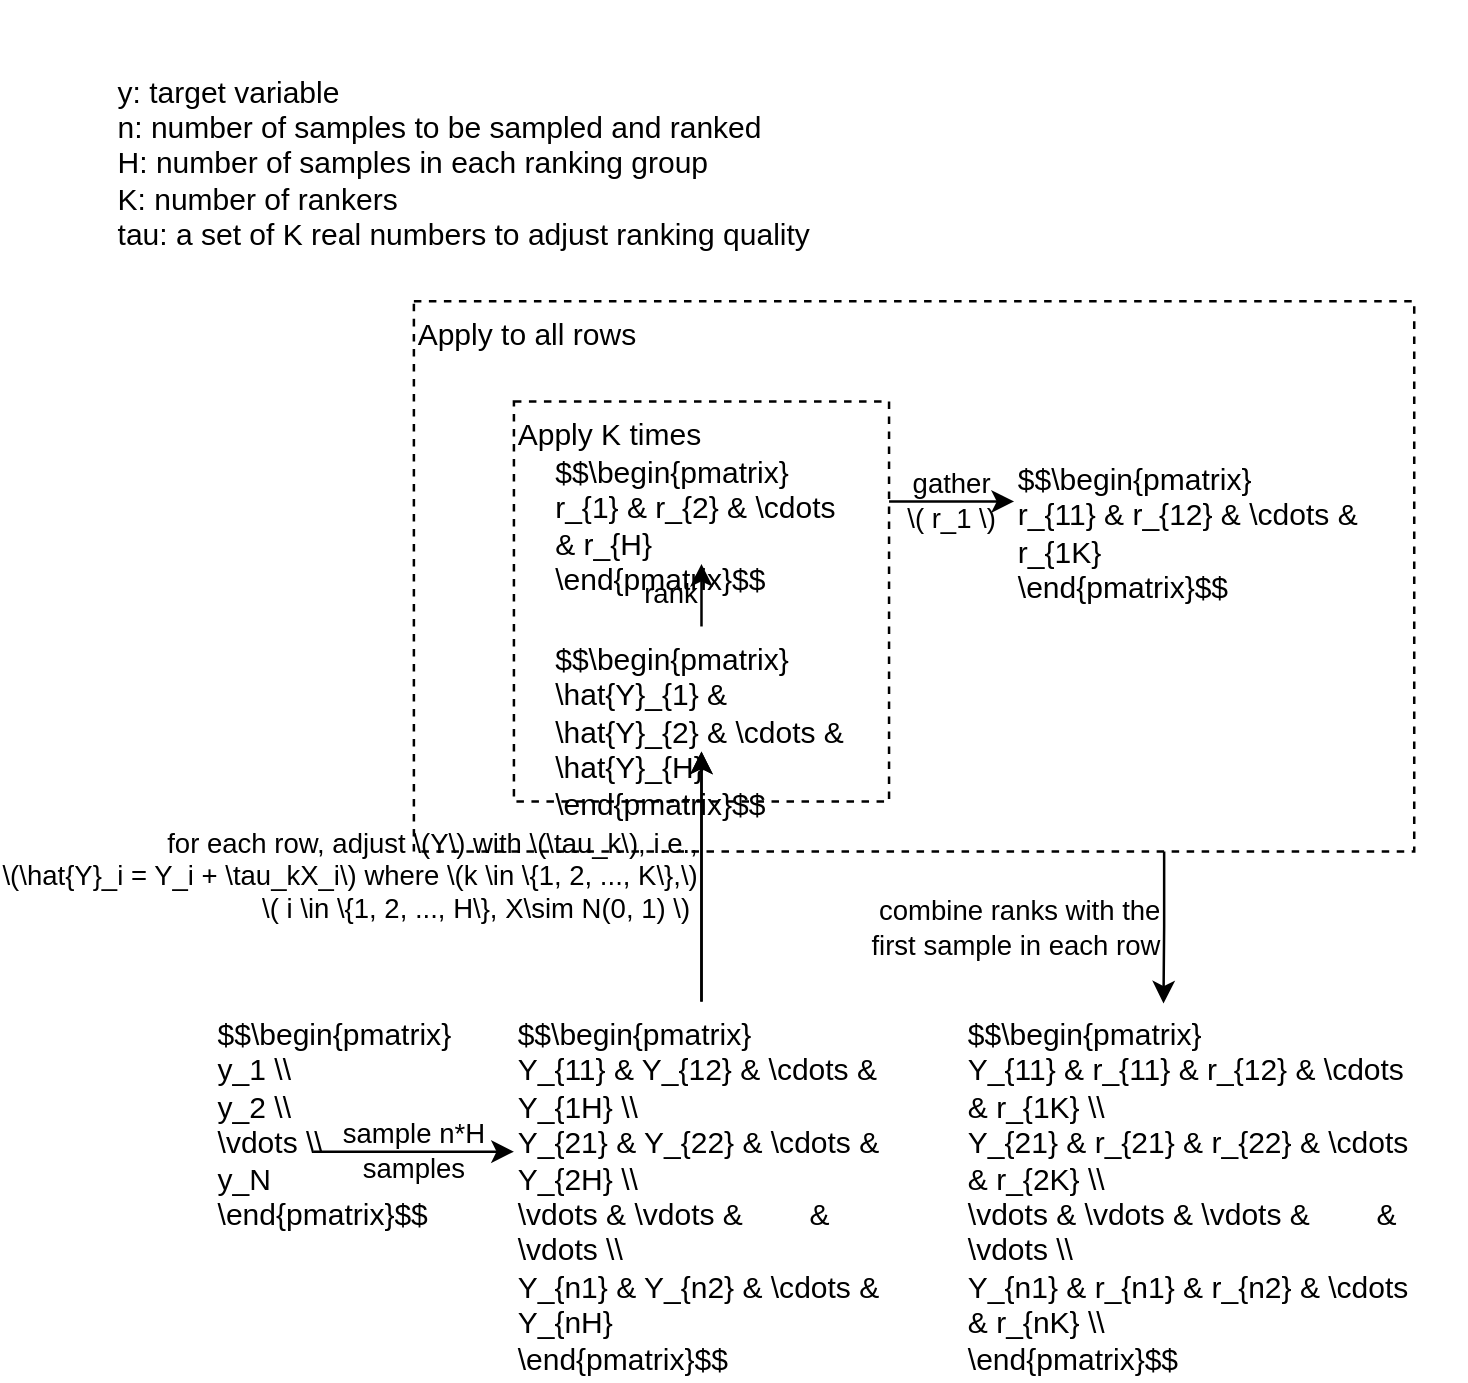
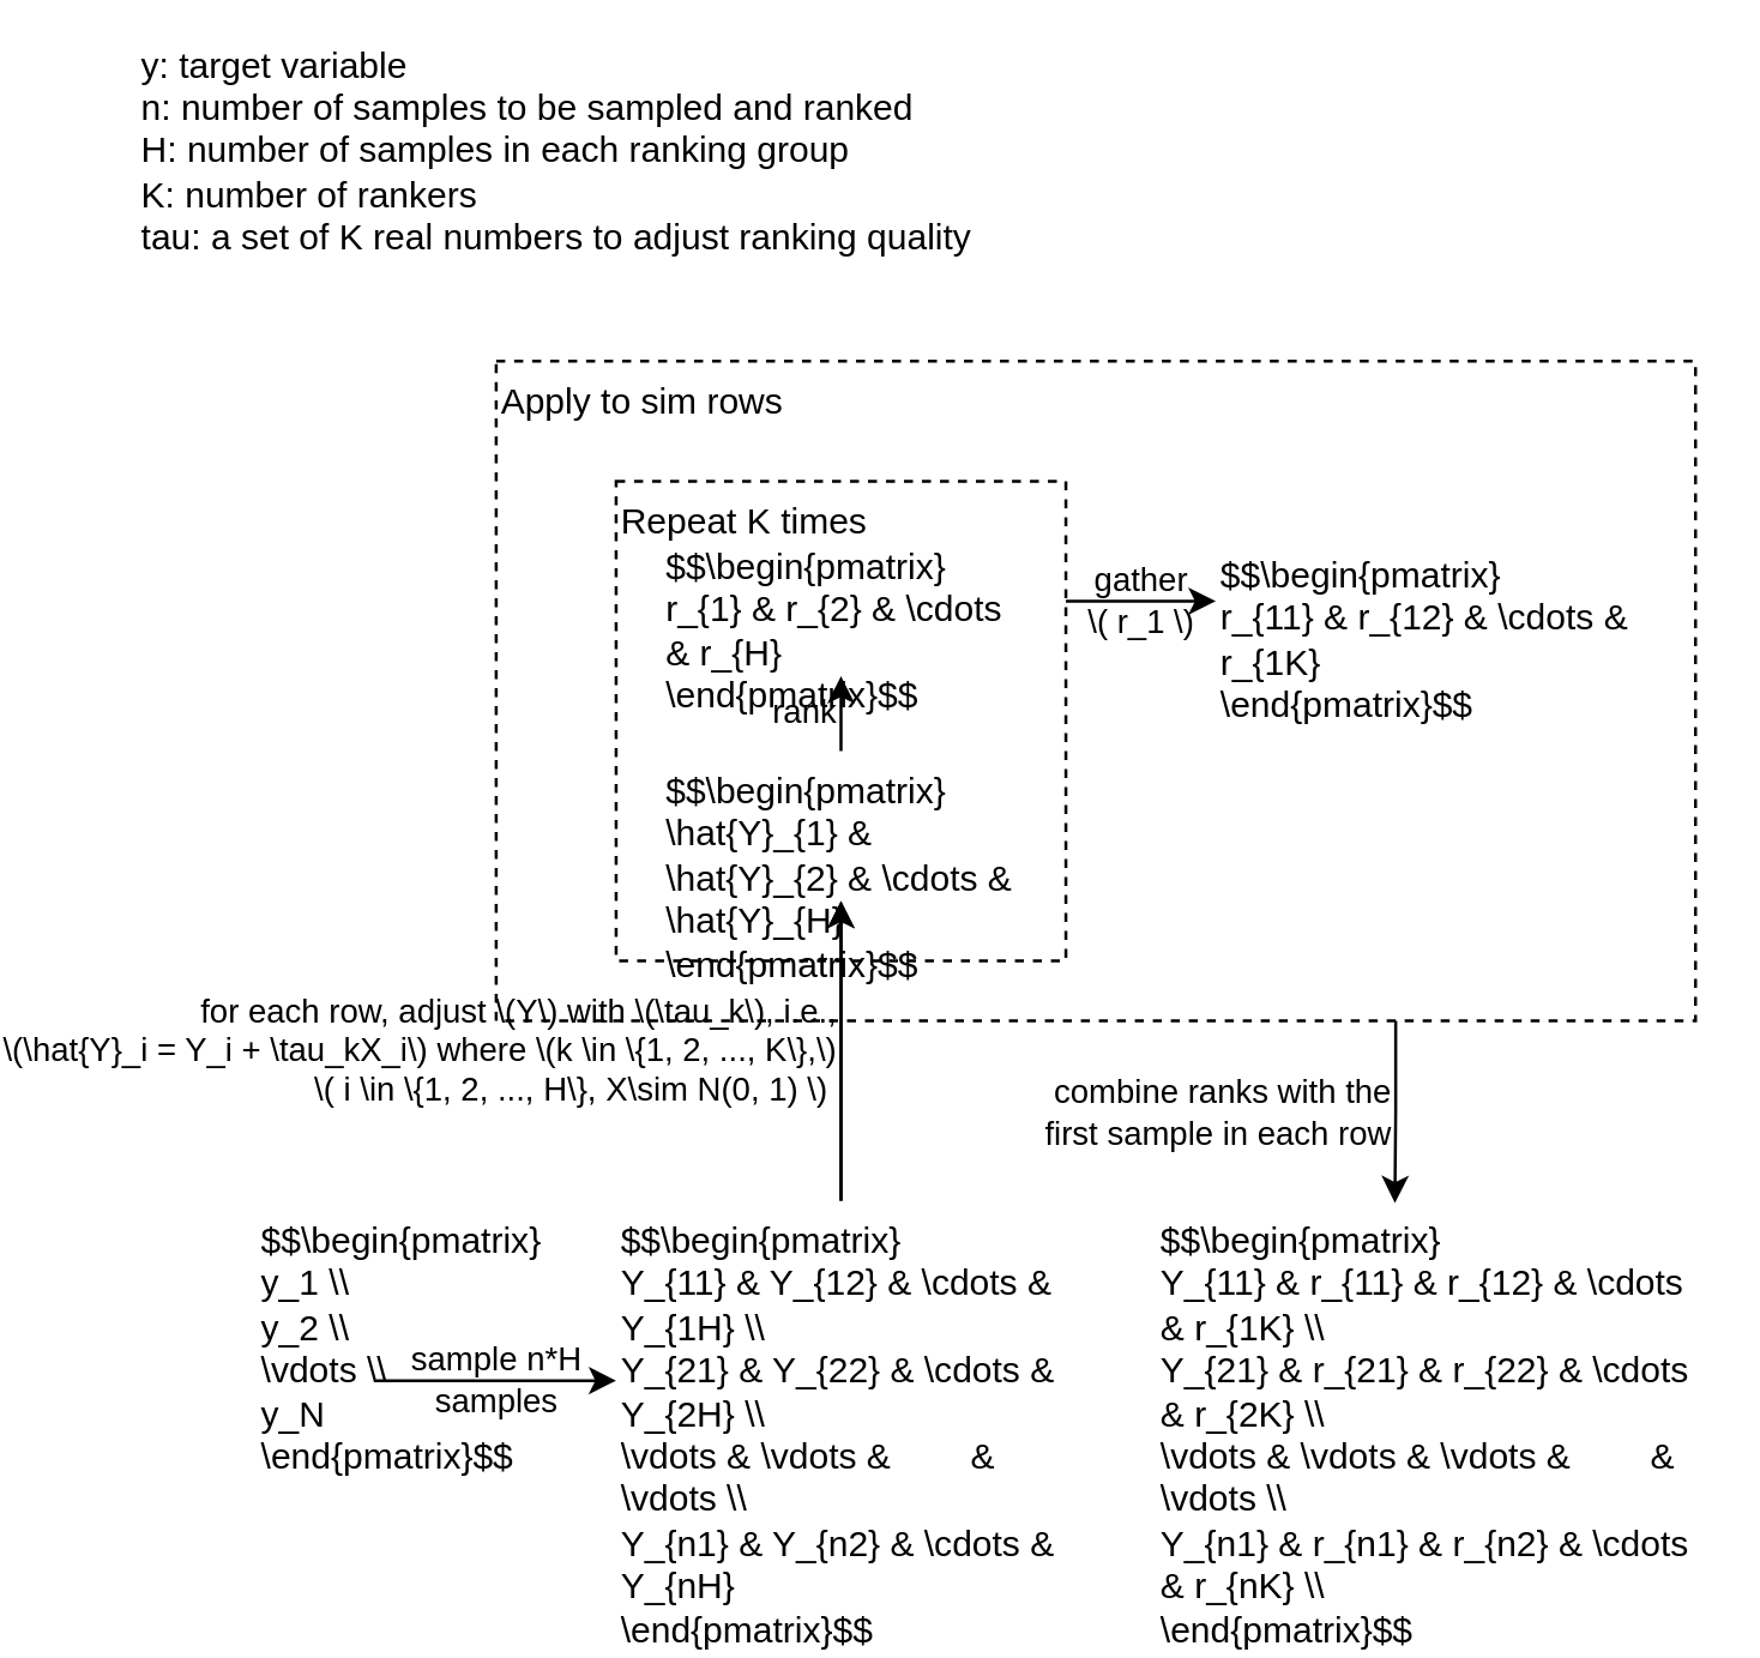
  <mxCell id="0" />
  <mxCell id="1" parent="0" />
- <mxCell id="2" value="Apply to all rows" style="rounded=0;whiteSpace=wrap;html=1;fillColor=none;align=left;verticalAlign=top;strokeWidth=1;dashed=1;" vertex="1" parent="1"><mxGeometry x="140" y="120" width="400" height="220" as="geometry" /></mxCell>
+ <mxCell id="2" value="Apply to sim rows" style="rounded=0;whiteSpace=wrap;html=1;fillColor=none;align=left;verticalAlign=top;strokeWidth=1;dashed=1;" vertex="1" parent="1"><mxGeometry x="140" y="120" width="400" height="220" as="geometry" /></mxCell>
  <mxCell id="3" value="gather&lt;div&gt;\( r_1 \)&lt;/div&gt;" style="edgeStyle=orthogonalEdgeStyle;rounded=0;orthogonalLoop=1;jettySize=auto;html=1;exitX=1;exitY=0.25;exitDx=0;exitDy=0;entryX=0;entryY=0.5;entryDx=0;entryDy=0;labelBackgroundColor=none;" edge="1" parent="1" source="4" target="14"><mxGeometry relative="1" as="geometry" /></mxCell>
- <mxCell id="4" value="Apply K times" style="rounded=0;whiteSpace=wrap;html=1;fillColor=none;align=left;verticalAlign=top;strokeWidth=1;dashed=1;" vertex="1" parent="1"><mxGeometry x="180" y="160" width="150" height="160" as="geometry" /></mxCell>
- <mxCell id="5" value="y: target variable&lt;div&gt;n: number of samples to be sampled and ranked&lt;/div&gt;&lt;div&gt;H: number of samples in each ranking group&lt;/div&gt;&lt;div&gt;K: number of rankers&lt;/div&gt;&lt;div&gt;tau: a set of K real numbers to adjust ranking quality&lt;/div&gt;" style="text;html=1;align=left;verticalAlign=middle;resizable=0;points=[];autosize=1;strokeColor=none;fillColor=none;" parent="1" vertex="1"><mxGeometry width="300" height="90" as="geometry" x="20" y="20" /></mxCell>
+ <mxCell id="4" value="Repeat K times" style="rounded=0;whiteSpace=wrap;html=1;fillColor=none;align=left;verticalAlign=top;strokeWidth=1;dashed=1;" vertex="1" parent="1"><mxGeometry x="180" y="160" width="150" height="160" as="geometry" /></mxCell>
+ <mxCell id="5" value="y: target variable&lt;div&gt;n: number of samples to be sampled and ranked&lt;/div&gt;&lt;div&gt;H: number of samples in each ranking group&lt;/div&gt;&lt;div&gt;K: number of rankers&lt;/div&gt;&lt;div&gt;tau: a set of K real numbers to adjust ranking quality&lt;/div&gt;" style="text;html=1;align=left;verticalAlign=middle;resizable=0;points=[];autosize=1;strokeColor=none;fillColor=none;" parent="1" vertex="1"><mxGeometry x="20" y="5" width="300" height="90" as="geometry" /></mxCell>
  <mxCell id="6" value="sample n*H&lt;div&gt;samples&lt;/div&gt;" style="edgeStyle=orthogonalEdgeStyle;rounded=0;orthogonalLoop=1;jettySize=auto;html=1;exitX=1;exitY=0.5;exitDx=0;exitDy=0;entryX=0;entryY=0.5;entryDx=0;entryDy=0;labelBackgroundColor=none;" edge="1" parent="1" source="9" target="8"><mxGeometry relative="1" as="geometry"><mxPoint x="100" y="418.98" as="sourcePoint" /><mxPoint x="180" y="419.48" as="targetPoint" /></mxGeometry></mxCell>
  <mxCell id="7" value="" style="edgeStyle=orthogonalEdgeStyle;rounded=0;orthogonalLoop=1;jettySize=auto;html=1;" edge="1" parent="1" source="8" target="12"><mxGeometry relative="1" as="geometry" /></mxCell>
  <mxCell id="8" value="$$\begin{pmatrix}&#10;Y_{11} &amp; Y_{12} &amp; \cdots &amp; Y_{1H} \\&#10;Y_{21} &amp; Y_{22} &amp; \cdots &amp; Y_{2H} \\&#10;\vdots &amp; \vdots &amp;        &amp; \vdots \\&#10;Y_{n1} &amp; Y_{n2} &amp; \cdots &amp; Y_{nH}&#10;\end{pmatrix}$$" style="text;whiteSpace=wrap;" vertex="1" parent="1"><mxGeometry x="180" y="400" width="150" height="120" as="geometry" /></mxCell>
  <mxCell id="9" value="$$\begin{pmatrix}&#10;y_1 \\&#10;y_2 \\&#10;\vdots \\&#10;y_N&#10;\end{pmatrix}$$" style="text;whiteSpace=wrap;" vertex="1" parent="1"><mxGeometry x="60" y="400" width="40" height="120" as="geometry" /></mxCell>
  <mxCell id="10" value="&lt;div&gt;for each row, adjust \(Y\) with \(\tau_k\), i.e.,&lt;/div&gt;&lt;div&gt;\(\hat{Y}_i = Y_i + \tau_kX_i\) where \(k \in \{1, 2, ..., K\},\)&lt;/div&gt;&lt;div&gt;\( i \in \{1, 2, ..., H\}, X\sim N(0, 1) \)&amp;nbsp;&lt;/div&gt;" style="edgeStyle=orthogonalEdgeStyle;rounded=0;orthogonalLoop=1;jettySize=auto;html=1;exitX=0.5;exitY=0;exitDx=0;exitDy=0;entryX=0.5;entryY=1;entryDx=0;entryDy=0;labelBackgroundColor=none;align=right;" edge="1" parent="1" source="8" target="12"><mxGeometry relative="1" as="geometry"><mxPoint x="160" y="334" as="sourcePoint" /><mxPoint x="255" y="320" as="targetPoint" /><mxPoint as="offset" /></mxGeometry></mxCell>
  <mxCell id="11" value="rank" style="edgeStyle=orthogonalEdgeStyle;rounded=0;orthogonalLoop=1;jettySize=auto;html=1;exitX=0.5;exitY=0;exitDx=0;exitDy=0;entryX=0.5;entryY=1;entryDx=0;entryDy=0;align=right;labelBackgroundColor=none;" edge="1" parent="1" source="12" target="13"><mxGeometry relative="1" as="geometry" /></mxCell>
  <mxCell id="12" value="$$\begin{pmatrix}&#10;\hat{Y}_{1} &amp; \hat{Y}_{2} &amp; \cdots &amp; \hat{Y}_{H}&#10;\end{pmatrix}$$" style="text;whiteSpace=wrap;" vertex="1" parent="1"><mxGeometry x="195" y="250" width="120" height="50" as="geometry" /></mxCell>
  <mxCell id="13" value="$$\begin{pmatrix}&#10;r_{1} &amp; r_{2} &amp; \cdots &amp; r_{H}&#10;\end{pmatrix}$$" style="text;whiteSpace=wrap;" vertex="1" parent="1"><mxGeometry x="195" y="175" width="120" height="50" as="geometry" /></mxCell>
  <mxCell id="14" value="$$\begin{pmatrix}&#10;r_{11} &amp; r_{12} &amp; \cdots &amp; r_{1K}&#10;\end{pmatrix}$$" style="text;whiteSpace=wrap;" vertex="1" parent="1"><mxGeometry x="380" y="177.5" width="140" height="45" as="geometry" /></mxCell>
  <mxCell id="15" value="$$\begin{pmatrix}&#10;Y_{11} &amp; r_{11} &amp; r_{12} &amp; \cdots &amp; r_{1K} \\&#10;Y_{21} &amp; r_{21} &amp; r_{22} &amp; \cdots &amp; r_{2K} \\&#10;\vdots &amp; \vdots &amp; \vdots &amp;        &amp; \vdots \\&#10;Y_{n1} &amp; r_{n1} &amp; r_{n2} &amp; \cdots &amp; r_{nK} \\&#10;\end{pmatrix}$$" style="text;whiteSpace=wrap;" vertex="1" parent="1"><mxGeometry x="360" y="400" width="180" height="110" as="geometry" /></mxCell>
  <mxCell id="16" value="combine ranks with the&lt;div&gt;first sample in each row&lt;/div&gt;" style="edgeStyle=orthogonalEdgeStyle;rounded=0;orthogonalLoop=1;jettySize=auto;html=1;exitX=0.75;exitY=1;exitDx=0;exitDy=0;entryX=0.443;entryY=0.007;entryDx=0;entryDy=0;entryPerimeter=0;align=right;" edge="1" parent="1" source="2" target="15"><mxGeometry relative="1" as="geometry" /></mxCell>
